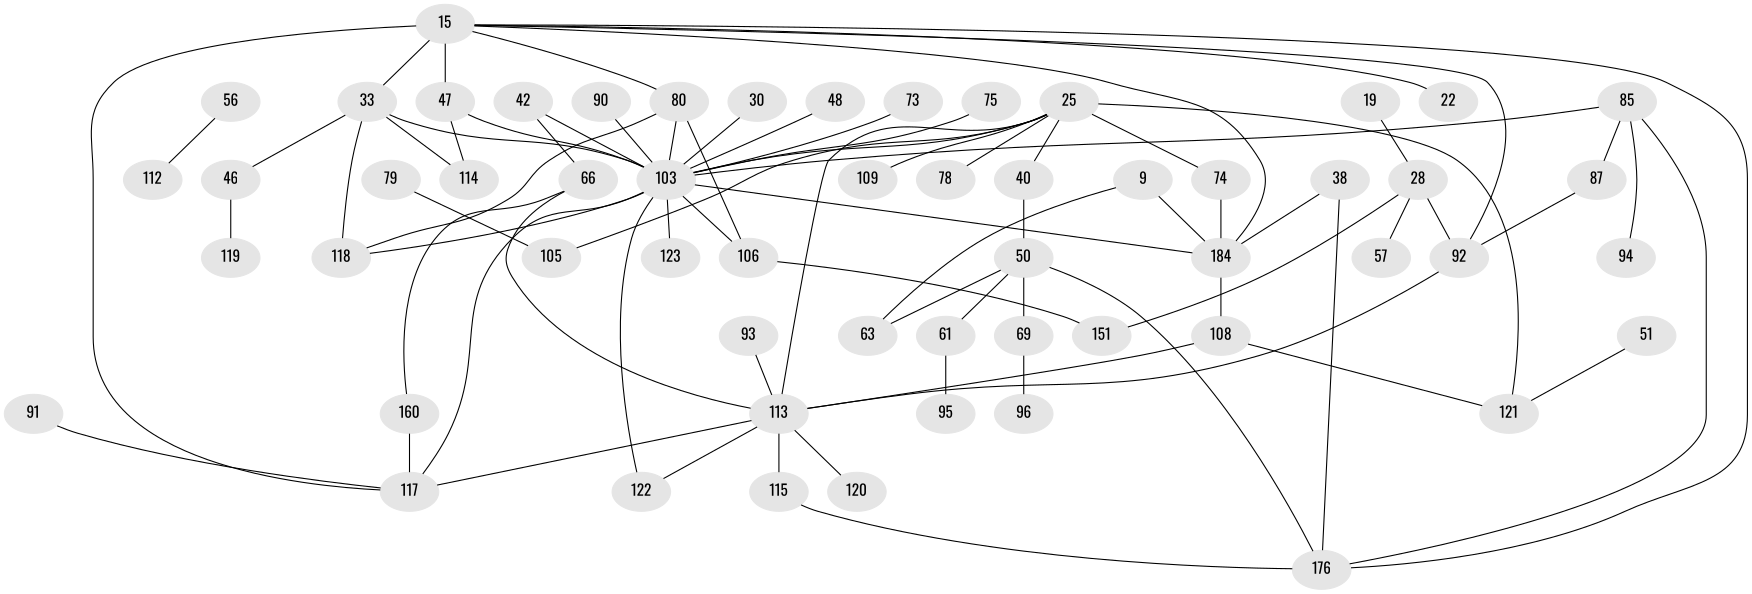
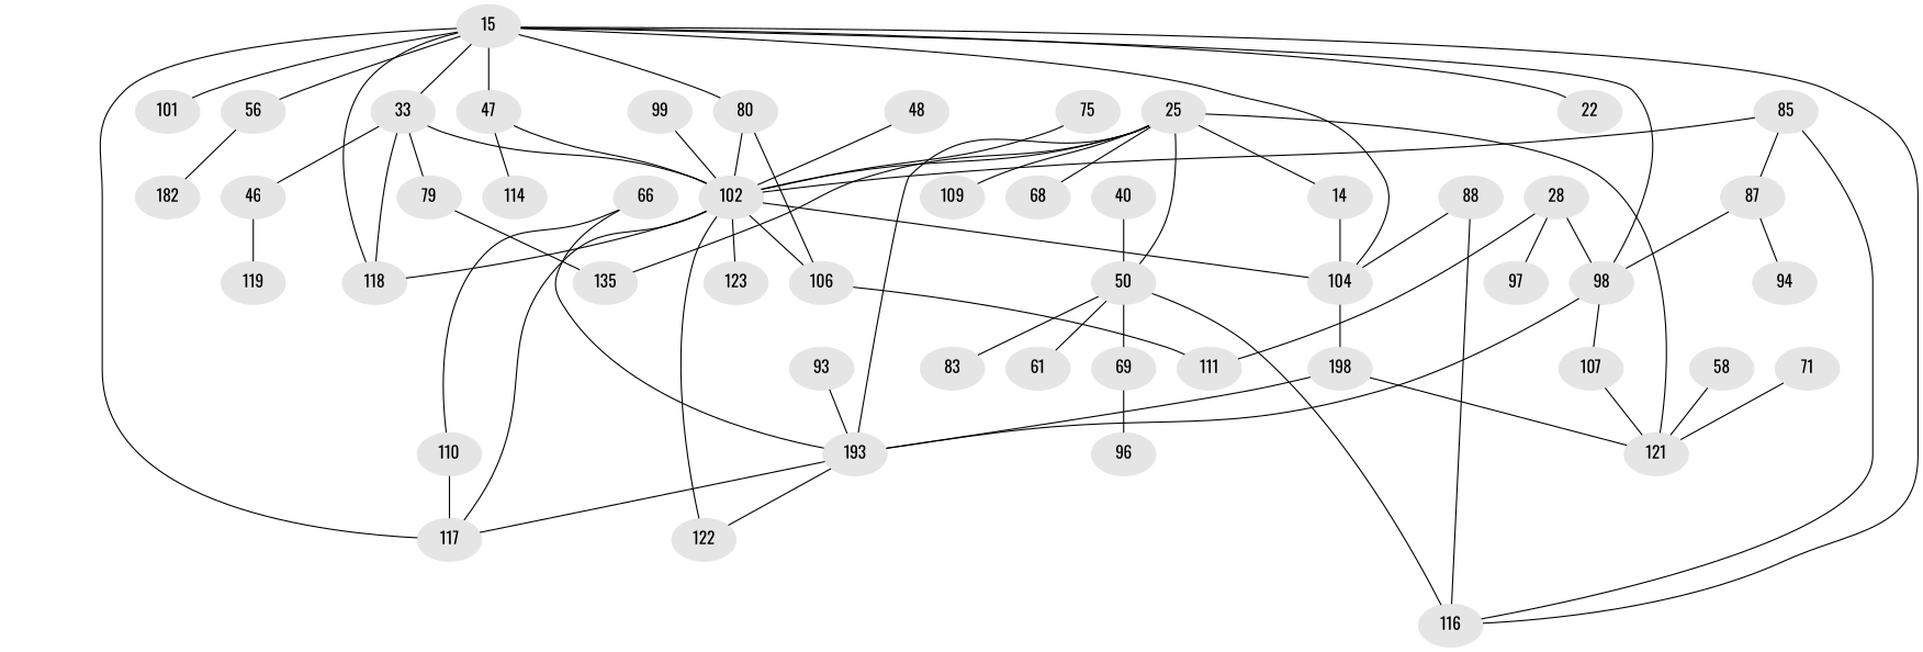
  graph {
    fontname=Oswald
    node [color=gray90 fontname=Oswald style=filled]
    edge [fontname=Oswald]
-   9
-   83 [label=63]
-   104 [super="+4+7" label=184]
-   108 [super="+62"]
+   83
+   104 [super="+4+7"]
+   108 [super="+62" label=198]
    15 [super="+6+3"]
    22
    33 [super="+14+12"]
    47 [super="+29"]
    56
    80 [super="+21+39"]
-   98 [super="+77" label=92]
-   116 [super="+11+81" label=176]
+   98 [super="+77"]
+   101
+   116 [super="+11+81"]
    117 [super="+90+72"]
    25 [super="+5+10"]
-   102 [super="+32+60" label=103]
+   102 [super="+32+60"]
    50 [super="+31"]
-   74 [super="+53+57"]
-   78
-   105
+   74 [super="+53+57" label=14]
+   78 [label=68]
+   105 [label=135]
    109
-   113 [super="+45+27"]
+   113 [super="+45+27" label=193]
    121 [super="+67"]
    46
    79
    118 [super="+54"]
    114
-   112
+   112 [label=182]
    106 [super="+103"]
-   19
+   107
    28
-   97 [super="+92" label=57]
-   111 [super="+55+59" label=151]
+   97 [super="+92"]
+   111 [super="+55+59"]
    122
    123
    61
    69
-   115 [super="+68"]
-   120
-   30
    119
    40
-   42 [super="+34"]
    66
-   110 [super="+89" label=160]
+   110 [super="+89"]
    48
-   95
    96
-   51
-   73
+   51 [label=71]
+   58
    75
    85 [super="+65"]
    87
    94
-   88 [super="+82" label=38]
-   91
+   88 [super="+82"]
    93
-   99 [label=90]
-   9 -- 83
-   9 -- 104
+   99
    104 -- 108
    108 -- 113
    108 -- 121
    15 -- 104 [weight=3]
    15 -- 22
    15 -- 33 [weight=2]
    15 -- 47 [weight=2]
+   15 -- 56
    15 -- 80 [weight=2]
    15 -- 98
+   15 -- 101
    15 -- 116
    15 -- 117
    33 -- 102 [weight=2]
    33 -- 46
-   33 -- 114
+   33 -- 79
    33 -- 118
    47 -- 102
    47 -- 114
    56 -- 112
    80 -- 102
-   80 -- 118 [weight=2]
+   15 -- 118 [weight=2]
    80 -- 106
    98 -- 113
+   98 -- 107
    25 -- 102
-   25 -- 40 [weight=2]
+   25 -- 50 [weight=2]
    25 -- 74
    25 -- 78
    25 -- 105
    25 -- 109
    25 -- 113
    25 -- 121
    102 -- 104 [weight=2]
    102 -- 117
    102 -- 118
    102 -- 106
    102 -- 122
    102 -- 123 [weight=2]
    50 -- 83
    50 -- 116
    50 -- 61
    50 -- 69
    74 -- 104
    113 -- 117
    113 -- 122
-   113 -- 115
-   113 -- 120
    46 -- 119
    79 -- 105
    106 -- 111
-   19 -- 28
+   107 -- 121
    28 -- 98
    28 -- 97 [weight=2]
    28 -- 111
-   61 -- 95
    69 -- 96
-   115 -- 116
-   30 -- 102
    40 -- 50
-   42 -- 102
-   42 -- 66 [weight=2]
    66 -- 113
    66 -- 110
    110 -- 117
    48 -- 102
    51 -- 121
-   73 -- 102
+   58 -- 121
    75 -- 102
    85 -- 116
    85 -- 102
    85 -- 87
-   85 -- 94
+   87 -- 94
    87 -- 98
    88 -- 104 [weight=2]
    88 -- 116
-   91 -- 117
    93 -- 113
    99 -- 102
  }
